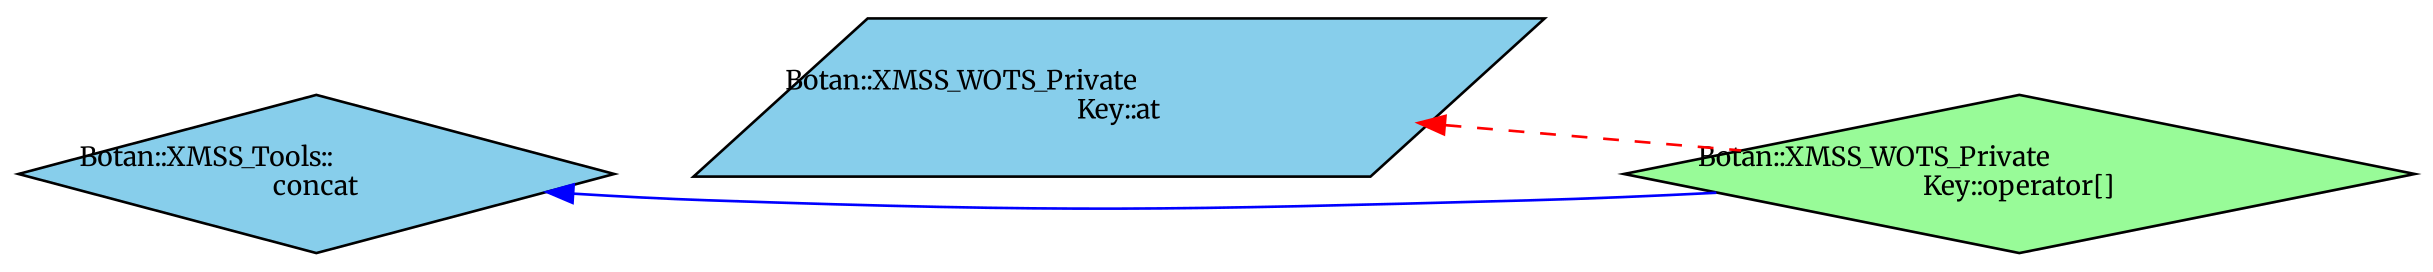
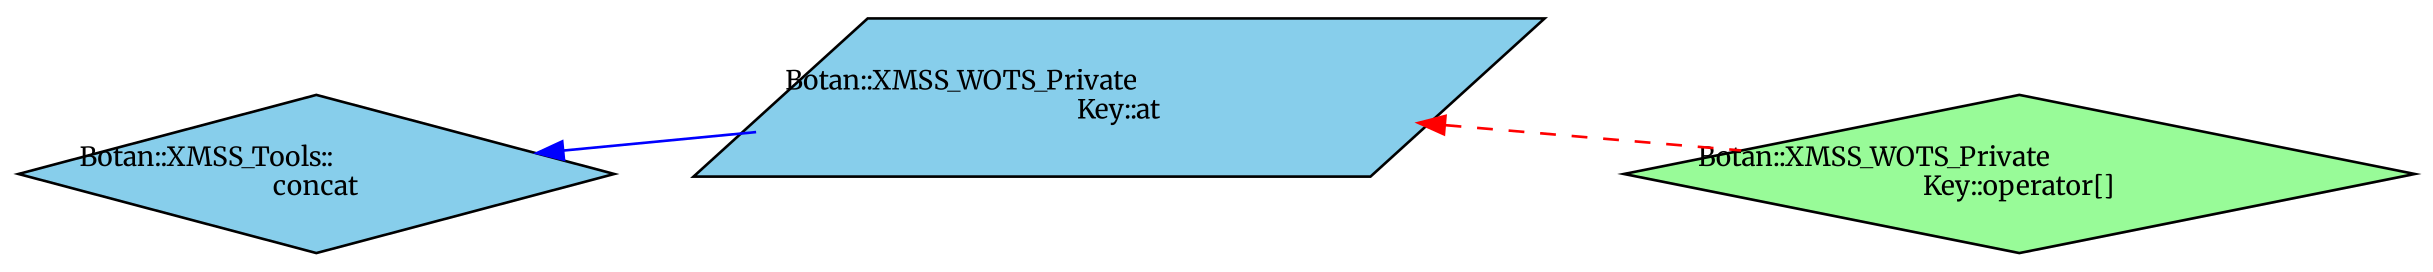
  digraph {
    fontname=Merriweather
    rankdir=LR
    node [color=black fillcolor=skyblue fontname=Merriweather fontsize=10 shape=diamond style=filled]
    edge [dir=back fontname=Merriweather fontsize=10 labelfontname=Helvetica labelfontsize=10]
    n1 [fontcolor=black height=0.2 label="Botan::XMSS_Tools::\lconcat" width=0.4]
    n2 [height=0.2 label="Botan::XMSS_WOTS_Private\lKey::at" shape=parallelogram width=0.4]
    n3 [fillcolor=palegreen height=0.2 label="Botan::XMSS_WOTS_Private\lKey::operator[]" width=0.4]
-   n1 -> n3 [color=blue style=solid]
+   n1 -> n2 [color=blue style=solid]
    n2 -> n3 [color=red style=dashed]
  }
